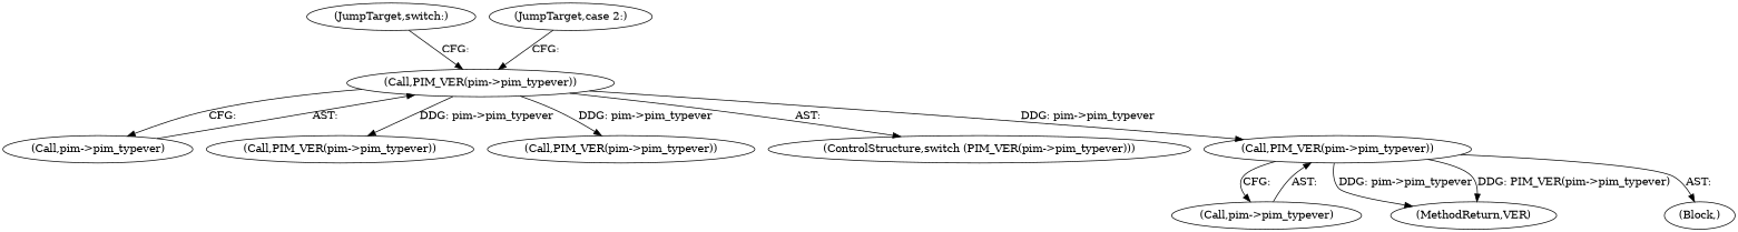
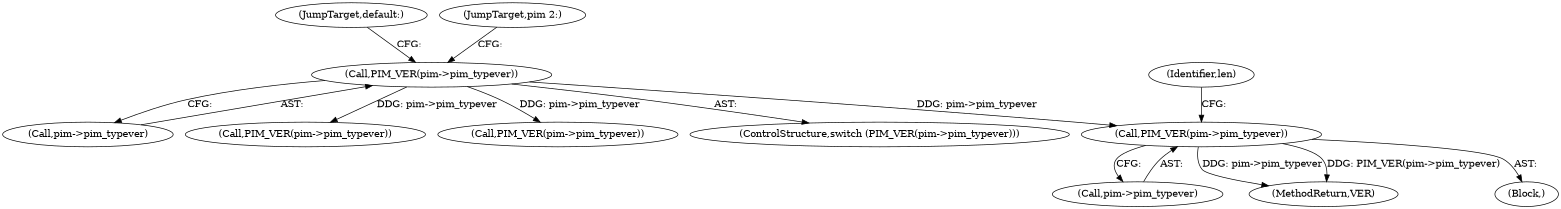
  digraph {
    n1 [label="(Call,PIM_VER(pim->pim_typever))"]
    n2 [label="(Call,pim->pim_typever)"]
    n3 [label="(MethodReturn,VER)"]
    n4 [label="(Block,)"]
    n5 [label="(Call,PIM_VER(pim->pim_typever))"]
    n6 [label="(Call,pim->pim_typever)"]
    n7 [label="(Call,PIM_VER(pim->pim_typever))"]
    n8 [label="(Call,PIM_VER(pim->pim_typever))"]
    n9 [label="(ControlStructure,switch (PIM_VER(pim->pim_typever)))"]
-   n10 [label="(JumpTarget,switch:)"]
-   n12 [label="(JumpTarget,case 2:)"]
+   n10 [label="(JumpTarget,default:)"]
+   n11 [label="(Identifier,len)"]
+   n12 [label="(JumpTarget,pim 2:)"]
    n1 -> n2 [label="CFG: "]
    n1 -> n3 [label="DDG: pim->pim_typever"]
    n1 -> n3 [label="DDG: PIM_VER(pim->pim_typever)"]
    n1 -> n4 [label="AST: "]
    n2 -> n1 [label="AST: "]
    n5 -> n1 [label="DDG: pim->pim_typever"]
    n5 -> n6 [label="CFG: "]
    n5 -> n7 [label="DDG: pim->pim_typever"]
    n5 -> n8 [label="DDG: pim->pim_typever"]
    n5 -> n9 [label="AST: "]
    n6 -> n5 [label="AST: "]
    n10 -> n5 [label="CFG: "]
+   n11 -> n1 [label="CFG: "]
    n12 -> n5 [label="CFG: "]
  }
